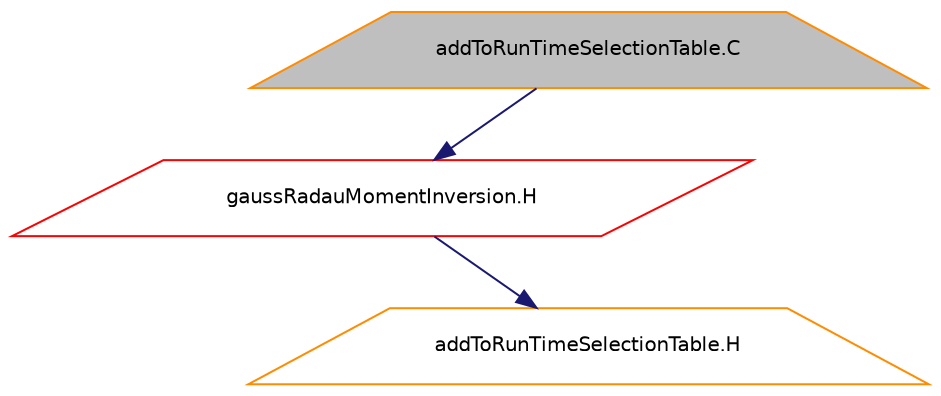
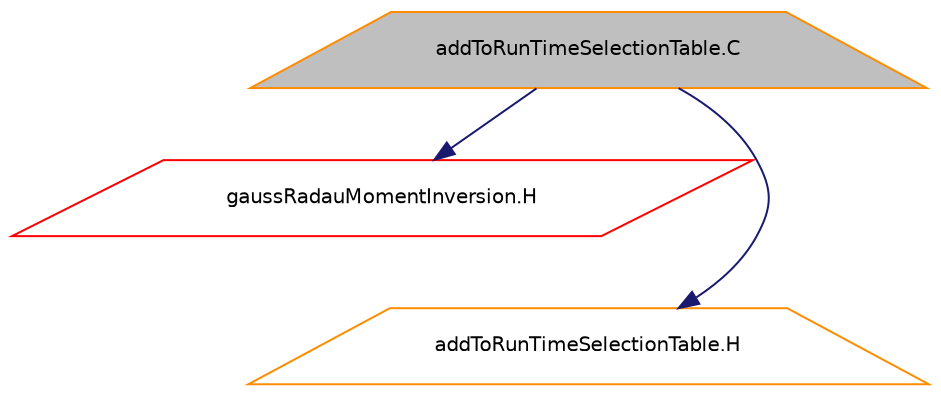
  digraph {
    node [color=darkorange fontname=Helvetica fontsize=10 shape=trapezium]
    edge [color=midnightblue fontname=Helvetica fontsize=10 labelfontname=Helvetica labelfontsize=10 style=solid]
    n1 [fillcolor=grey75 fontcolor=black height=0.2 label="addToRunTimeSelectionTable.C" style=filled width=0.4]
    n2 [color=red height=0.2 label="gaussRadauMomentInversion.H" shape=parallelogram width=0.4]
    n3 [height=0.2 label="addToRunTimeSelectionTable.H" width=0.4]
    n1 -> n2
-   n2 -> n3
+   n1 -> n3
  }
